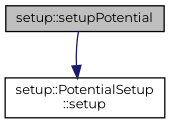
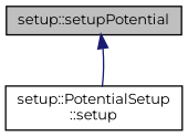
  digraph {
    rankdir=TB
    fontname=Montserrat
    node [color=black fontname=Montserrat fontsize=10 shape=record style=filled]
    n1 [fillcolor=grey75 fontcolor=black height=0.2 label="setup::setupPotential" width=0.4]
    n2 [fillcolor=white height=0.2 label="setup::PotentialSetup\l::setup" width=0.4]
-   n1 -> n2 [color=midnightblue fontname=Montserrat fontsize=10 labelfontname=Helvetica labelfontsize=10 style=solid]
+   n2 -> n1 [color=midnightblue fontname=Montserrat fontsize=10 labelfontname=Helvetica labelfontsize=10 style=solid]
  }
